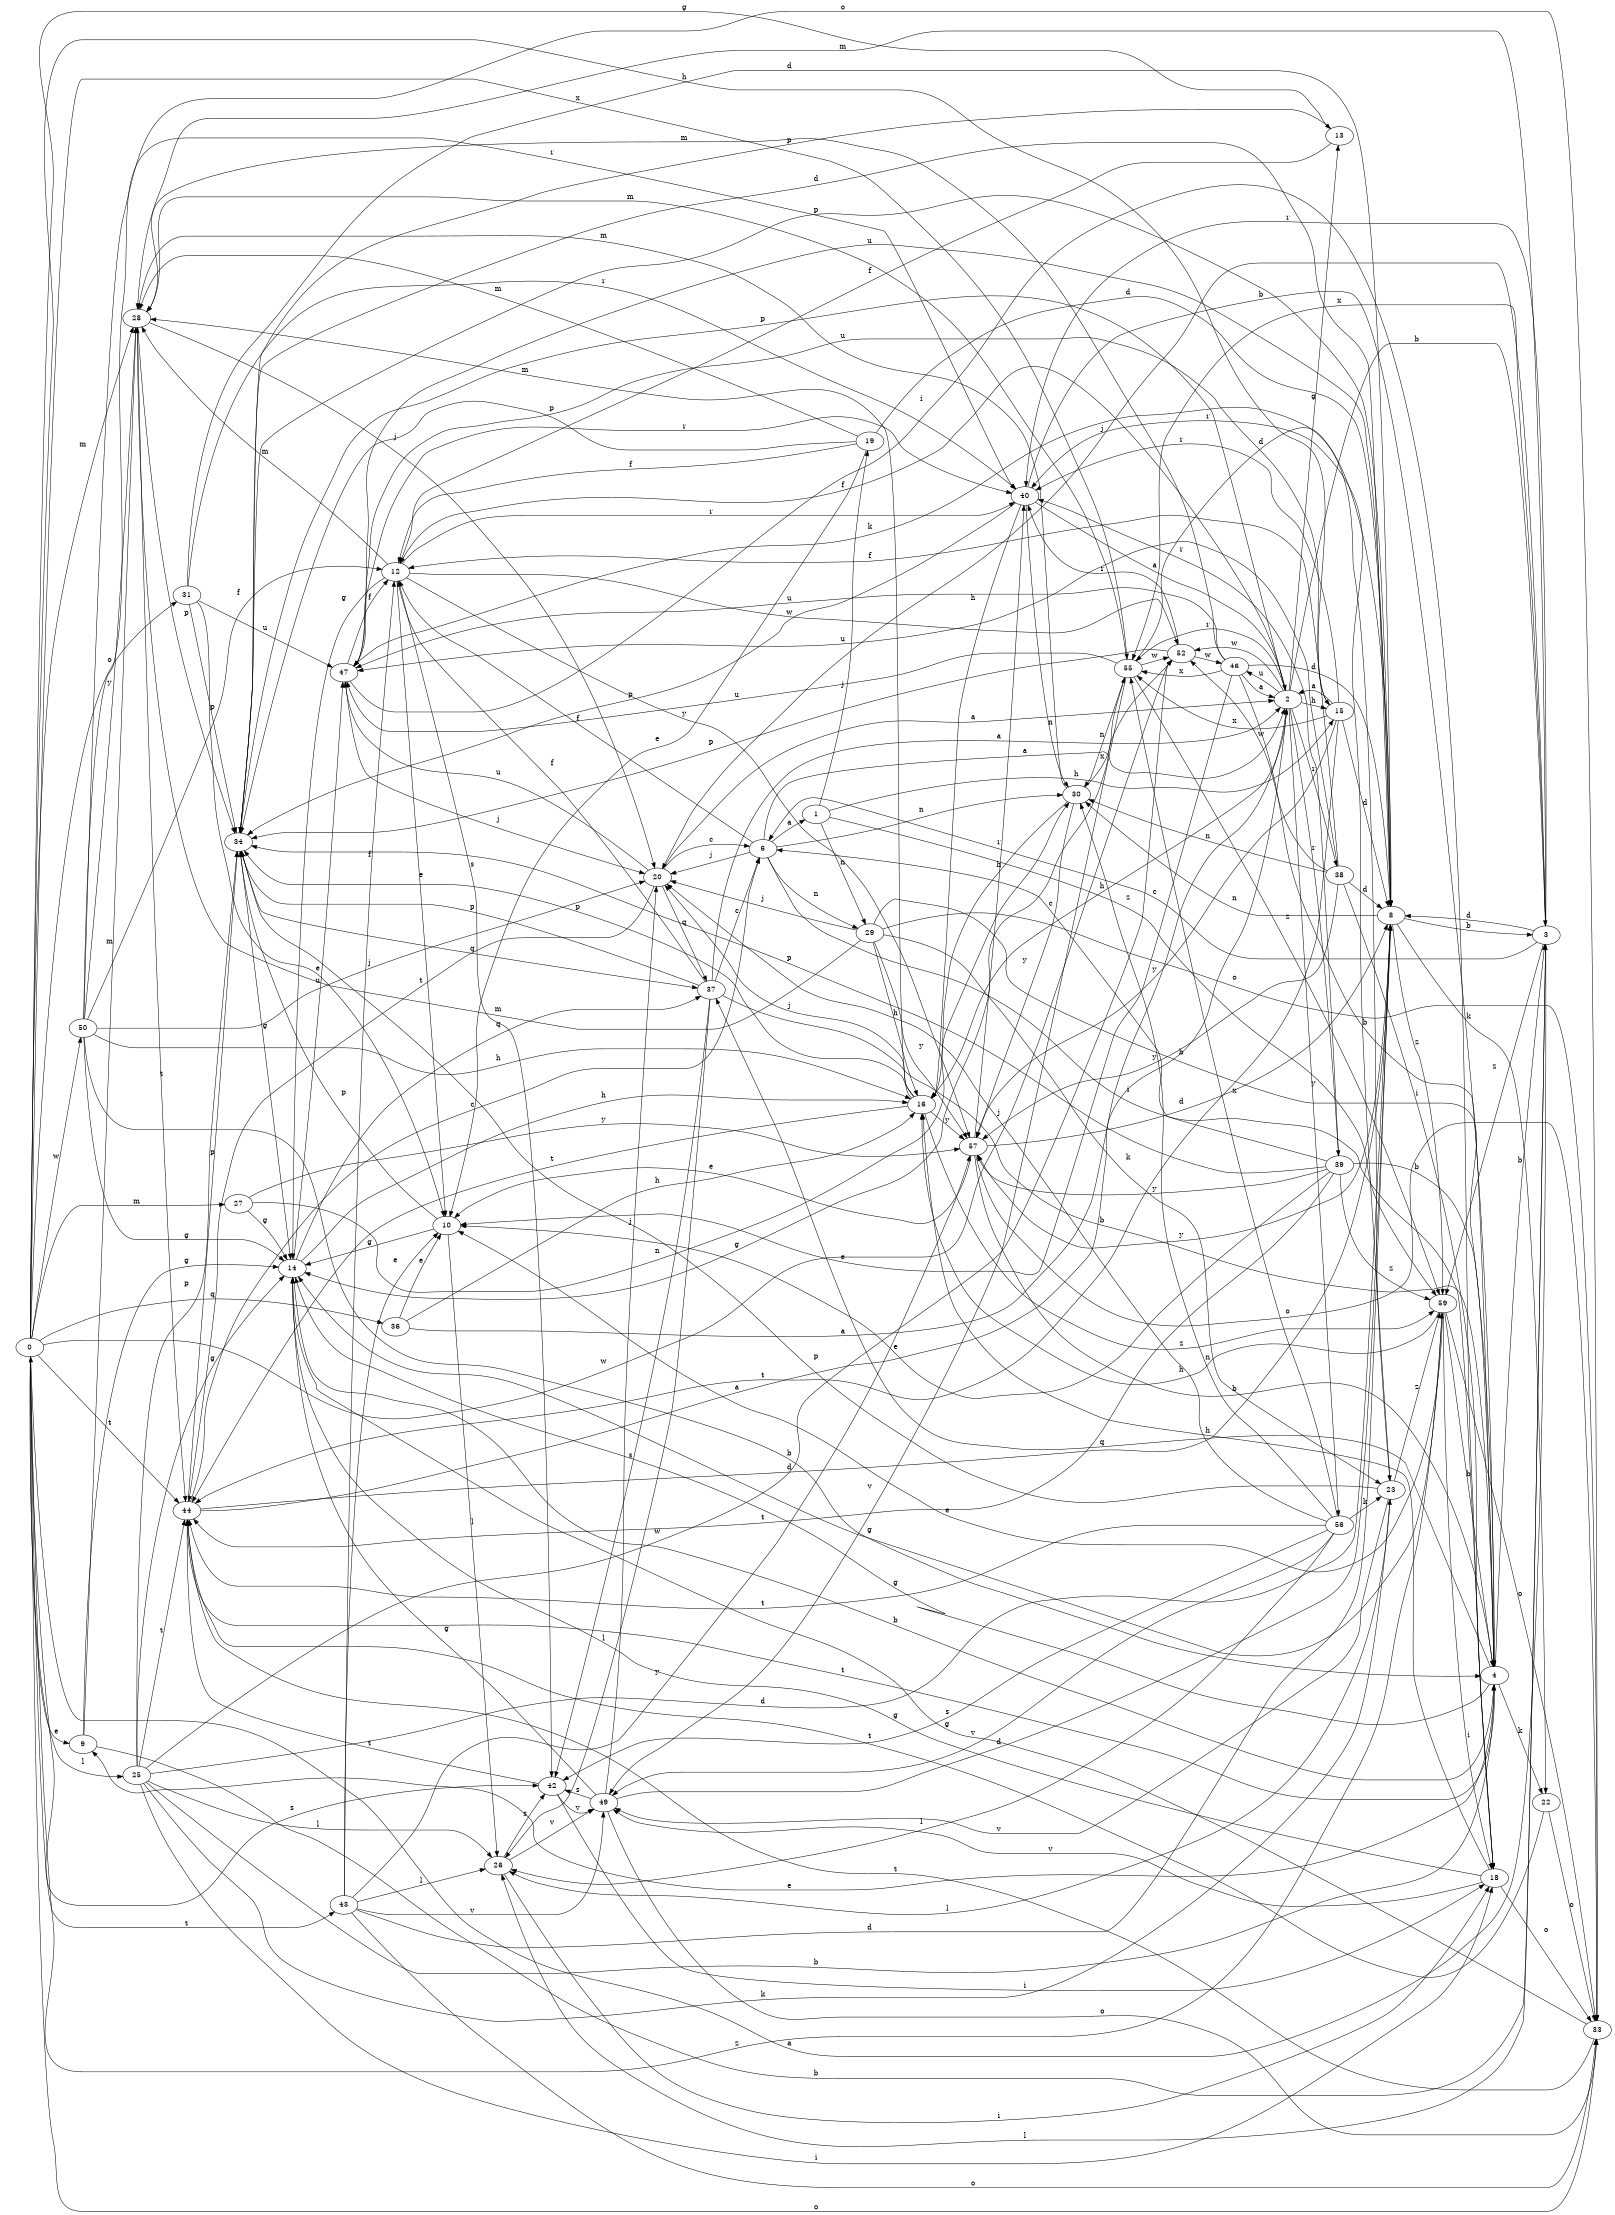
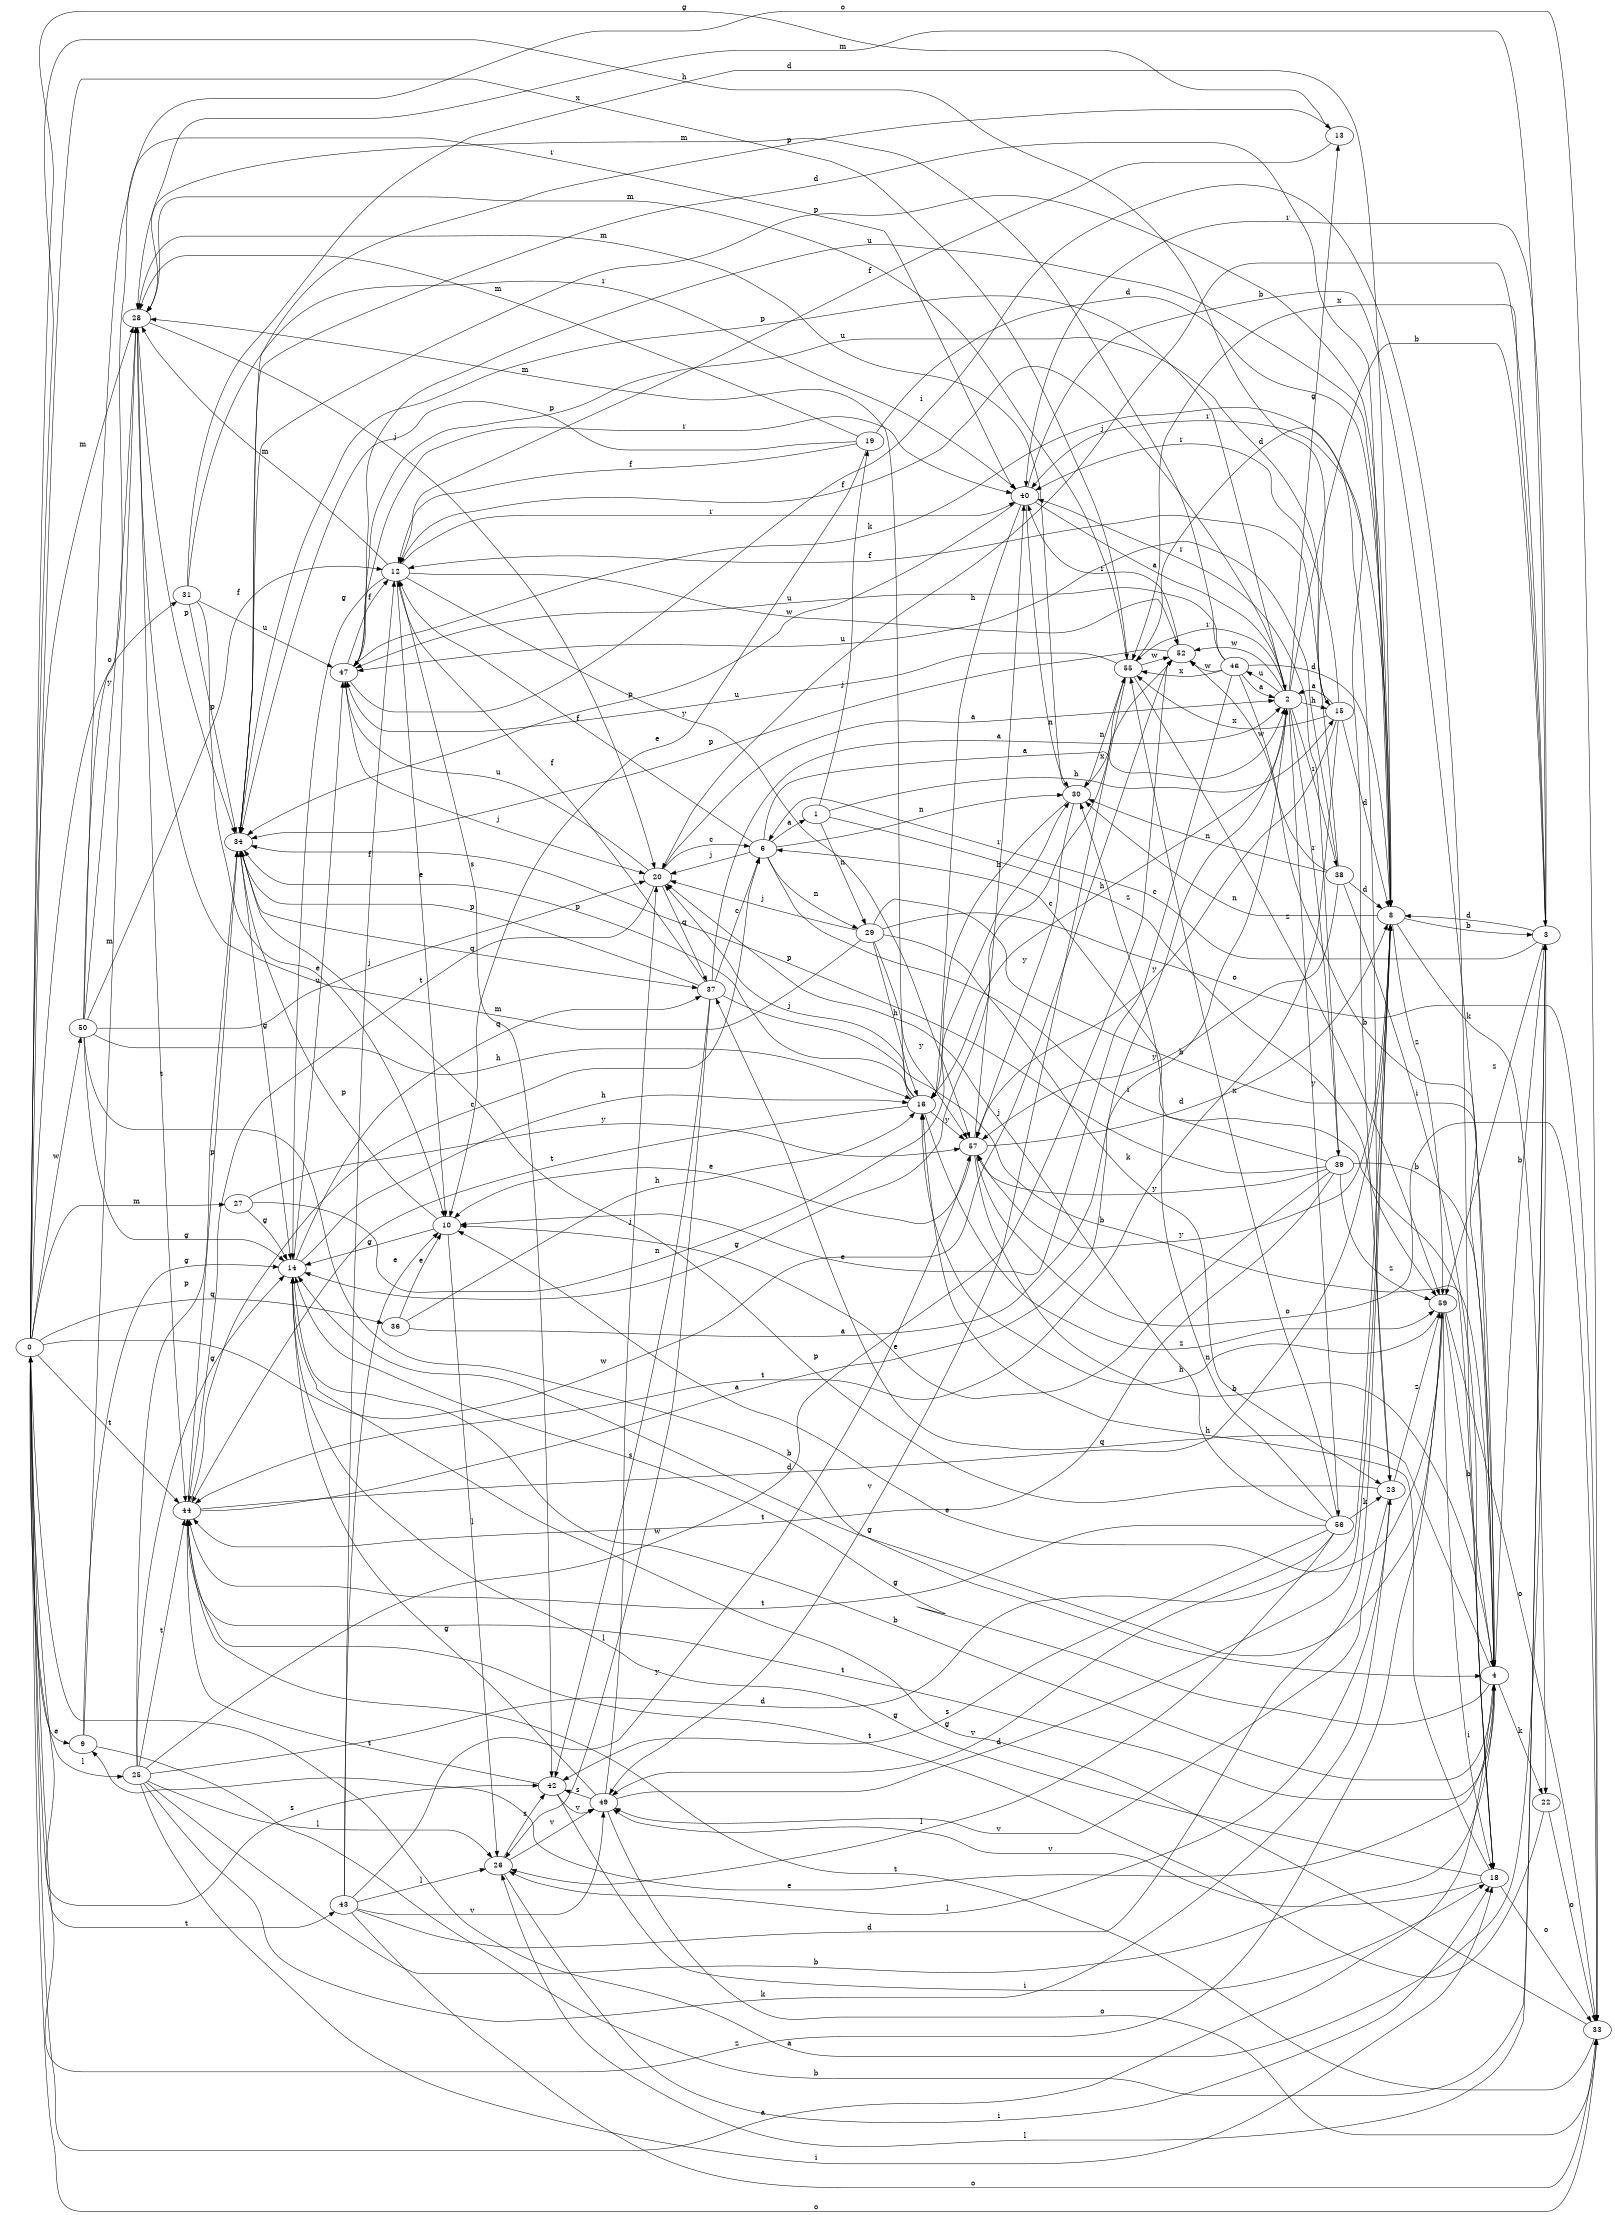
  strict digraph {
    rankdir=LR
    0
    9
    13
    15
    25
    27
    28
    31
    33
    36
    42
    43
    44
    50
    52
    55
    59
    3
    14
    12
    34
    2
    40
    8
    47
    57
    26
    4
    18
    23
    30
    20
    10
    16
    49
    6
    1
    19
    29
    38
    39
    46
    56
    37
    22
    0 -> 9 [label=e]
    0 -> 13 [label=g]
    0 -> 15 [label=h]
    0 -> 25 [label=l]
    0 -> 27 [label=m]
    0 -> 28 [label=m]
    0 -> 31 [label=o]
    0 -> 33 [label=o]
    0 -> 36 [label=q]
    0 -> 42 [label=s]
    0 -> 43 [label=t]
    0 -> 44 [label=t]
    0 -> 50 [label=w]
    0 -> 52 [label=w]
    0 -> 55 [label=x]
    0 -> 59 [label=z]
    9 -> 28 [label=m]
    9 -> 3 [label=b]
    9 -> 14 [label=g]
    13 -> 12 [label=f]
    13 -> 34 [label=p]
    15 -> 44 [label=t]
    15 -> 55 [label=x]
    15 -> 2 [label=a]
    15 -> 40 [label=r]
    15 -> 8 [label=d]
    15 -> 47 [label=u]
    15 -> 57 [label=y]
    25 -> 44 [label=t]
    25 -> 52 [label=w]
    25 -> 14 [label=g]
    25 -> 34 [label=p]
    25 -> 8 [label=d]
    25 -> 26 [label=l]
    25 -> 4 [label=b]
    25 -> 18 [label=i]
    25 -> 23 [label=k]
    27 -> 14 [label=g]
    27 -> 57 [label=y]
    27 -> 30 [label=n]
    28 -> 44 [label=t]
    28 -> 34 [label=p]
    28 -> 20 [label=j]
    31 -> 34 [label=p]
    31 -> 40 [label=r]
    31 -> 8 [label=d]
    31 -> 47 [label=u]
    31 -> 10 [label=e]
    33 -> 44 [label=t]
    33 -> 14 [label=g]
    36 -> 2 [label=a]
    36 -> 10 [label=e]
    36 -> 16 [label=h]
    42 -> 44 [label=t]
    42 -> 18 [label=i]
    42 -> 49 [label=v]
    43 -> 33 [label=o]
    43 -> 12 [label=f]
    43 -> 8 [label=d]
    43 -> 57 [label=y]
    43 -> 26 [label=l]
    43 -> 10 [label=e]
    43 -> 49 [label=v]
    44 -> 34 [label=p]
    44 -> 2 [label=a]
    44 -> 8 [label=d]
    44 -> 6 [label=c]
    50 -> 28 [label=y]
    50 -> 33 [label=o]
    50 -> 14 [label=g]
    50 -> 12 [label=f]
    50 -> 40 [label=r]
    50 -> 4 [label=b]
    50 -> 20 [label=j]
    50 -> 16 [label=h]
    52 -> 14 [label=g]
    52 -> 34 [label=p]
    52 -> 40 [label=r]
    55 -> 28 [label=m]
    55 -> 52 [label=w]
    55 -> 59 [label=z]
    55 -> 8 [label=d]
    55 -> 47 [label=u]
    55 -> 30 [label=n]
    55 -> 49 [label=v]
    59 -> 33 [label=o]
    59 -> 14 [label=g]
    59 -> 4 [label=b]
    59 -> 18 [label=i]
    59 -> 10 [label=e]
    59 -> 16 [label=h]
    3 -> 0 [label=a]
    3 -> 28 [label=m]
    3 -> 55 [label=x]
    3 -> 59 [label=z]
    3 -> 40 [label=r]
    3 -> 8 [label=d]
    3 -> 26 [label=l]
    3 -> 20 [label=j]
    3 -> 6 [label=c]
    14 -> 47 [label=u]
    14 -> 4 [label=b]
    14 -> 16 [label=h]
    14 -> 37 [label=q]
    12 -> 28 [label=m]
    12 -> 42 [label=s]
    12 -> 52 [label=w]
    12 -> 14 [label=g]
    12 -> 40 [label=r]
    12 -> 57 [label=y]
    12 -> 10 [label=e]
    34 -> 14 [label=g]
    34 -> 8 [label=d]
    34 -> 37 [label=q]
    2 -> 13 [label=g]
    2 -> 15 [label=h]
    2 -> 52 [label=w]
    2 -> 55 [label=r]
    2 -> 3 [label=b]
    2 -> 12 [label=f]
    2 -> 34 [label=p]
    2 -> 16 [label=h]
    2 -> 38 [label=r]
    2 -> 39 [label=r]
    2 -> 46 [label=u]
    2 -> 56 [label=y]
    40 -> 34 [label=p]
    40 -> 2 [label=a]
    40 -> 4 [label=b]
    40 -> 30 [label=n]
    40 -> 16 [label=h]
    8 -> 59 [label=z]
    8 -> 3 [label=b]
    8 -> 34 [label=p]
    8 -> 47 [label=u]
    8 -> 57 [label=y]
    8 -> 30 [label=n]
    8 -> 22 [label=k]
    47 -> 12 [label=f]
    47 -> 40 [label=r]
    47 -> 18 [label=i]
    47 -> 23 [label=k]
    47 -> 20 [label=j]
    57 -> 33 [label=o]
    57 -> 40 [label=r]
    57 -> 8 [label=d]
    57 -> 4 [label=b]
    57 -> 10 [label=e]
    26 -> 42 [label=s]
    26 -> 18 [label=i]
    26 -> 49 [label=v]
+   4 -> 0 [label=a]
    4 -> 9 [label=e]
    4 -> 44 [label=t]
    4 -> 3 [label=b]
    4 -> 14 [label=g]
    4 -> 37 [label=q]
    4 -> 22 [label=k]
    18 -> 33 [label=o]
    18 -> 14 [label=g]
    18 -> 16 [label=h]
    18 -> 49 [label=v]
    23 -> 59 [label=z]
    23 -> 34 [label=p]
    23 -> 40 [label=r]
    23 -> 26 [label=l]
    23 -> 49 [label=v]
    30 -> 28 [label=m]
    30 -> 55 [label=x]
    30 -> 57 [label=y]
    30 -> 16 [label=h]
    20 -> 44 [label=t]
    20 -> 2 [label=a]
    20 -> 47 [label=u]
    20 -> 6 [label=c]
    20 -> 37 [label=q]
    10 -> 14 [label=g]
    10 -> 34 [label=p]
    10 -> 26 [label=l]
    16 -> 28 [label=m]
    16 -> 44 [label=t]
    16 -> 59 [label=z]
    16 -> 34 [label=p]
    16 -> 57 [label=y]
    16 -> 20 [label=j]
    49 -> 33 [label=o]
    49 -> 42 [label=s]
    49 -> 14 [label=g]
    49 -> 8 [label=d]
    49 -> 20 [label=j]
    6 -> 12 [label=f]
    6 -> 2 [label=a]
    6 -> 18 [label=i]
    6 -> 30 [label=n]
    6 -> 20 [label=j]
    6 -> 1 [label=a]
    6 -> 29 [label=n]
    1 -> 15 [label=h]
    1 -> 59 [label=z]
    1 -> 19 [label=j]
    1 -> 29 [label=n]
    19 -> 28 [label=m]
    19 -> 12 [label=f]
    19 -> 34 [label=p]
    19 -> 8 [label=d]
    19 -> 10 [label=e]
    29 -> 28 [label=m]
    29 -> 33 [label=o]
    29 -> 57 [label=y]
    29 -> 4 [label=b]
    29 -> 23 [label=k]
    29 -> 20 [label=j]
    29 -> 16 [label=h]
    38 -> 52 [label=w]
    38 -> 12 [label=f]
    38 -> 8 [label=d]
    38 -> 47 [label=u]
    38 -> 57 [label=y]
    38 -> 18 [label=i]
    38 -> 30 [label=n]
    39 -> 44 [label=t]
    39 -> 59 [label=z]
    39 -> 34 [label=p]
    39 -> 40 [label=r]
    39 -> 57 [label=y]
    39 -> 4 [label=b]
    39 -> 10 [label=e]
    39 -> 6 [label=c]
    46 -> 28 [label=m]
-   52 -> 46 [label=w]
+   46 -> 52 [label=w]
    46 -> 55 [label=x]
    46 -> 2 [label=a]
    46 -> 8 [label=d]
    46 -> 47 [label=u]
    46 -> 4 [label=b]
    46 -> 10 [label=e]
    56 -> 42 [label=s]
    56 -> 44 [label=t]
    56 -> 55 [label=x]
    56 -> 26 [label=l]
    56 -> 23 [label=k]
    56 -> 30 [label=n]
    56 -> 20 [label=j]
    56 -> 49 [label=v]
    37 -> 42 [label=s]
    37 -> 12 [label=f]
    37 -> 34 [label=p]
    37 -> 2 [label=a]
    37 -> 26 [label=l]
    37 -> 4 [label=b]
    37 -> 6 [label=c]
    22 -> 33 [label=o]
    22 -> 44 [label=t]
  }
